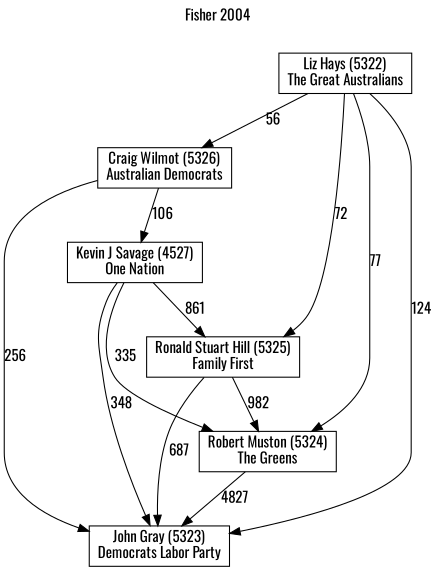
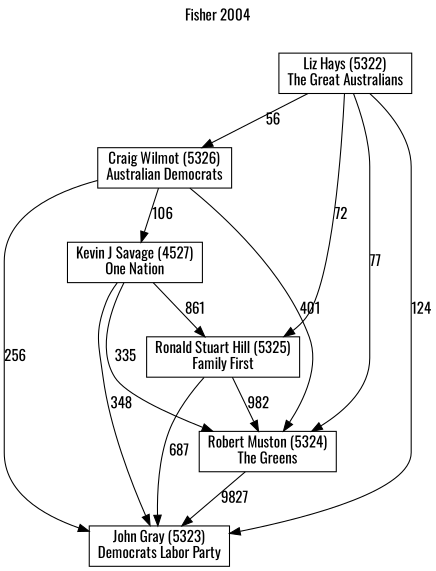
  digraph {
    fontname=Oswald
    label="Fisher 2004"
    labelloc=t
    mclimit=10
    node [fontname=Oswald shape=box]
    edge [fontname=Oswald]
    n1 [label="John Gray (5323)\nDemocrats Labor Party"]
    n2 [label="Robert Muston (5324)\nThe Greens"]
    n3 [label="Ronald Stuart Hill (5325)\nFamily First"]
    n4 [label="Kevin J Savage (4527)\nOne Nation"]
    n5 [label="Craig Wilmot (5326)\nAustralian Democrats"]
    n6 [label="Liz Hays (5322)\nThe Great Australians"]
-   n2 -> n1 [label=4827]
+   n2 -> n1 [label=9827]
    n3 -> n1 [label=687]
    n3 -> n2 [label=982]
    n4 -> n1 [label=348]
    n4 -> n2 [label=335]
    n4 -> n3 [label=861]
    n5 -> n1 [label=256]
+   n5 -> n2 [label=401]
    n5 -> n4 [label=106]
    n6 -> n1 [label=124]
    n6 -> n2 [label=77]
    n6 -> n3 [label=72]
    n6 -> n5 [label=56]
  }
